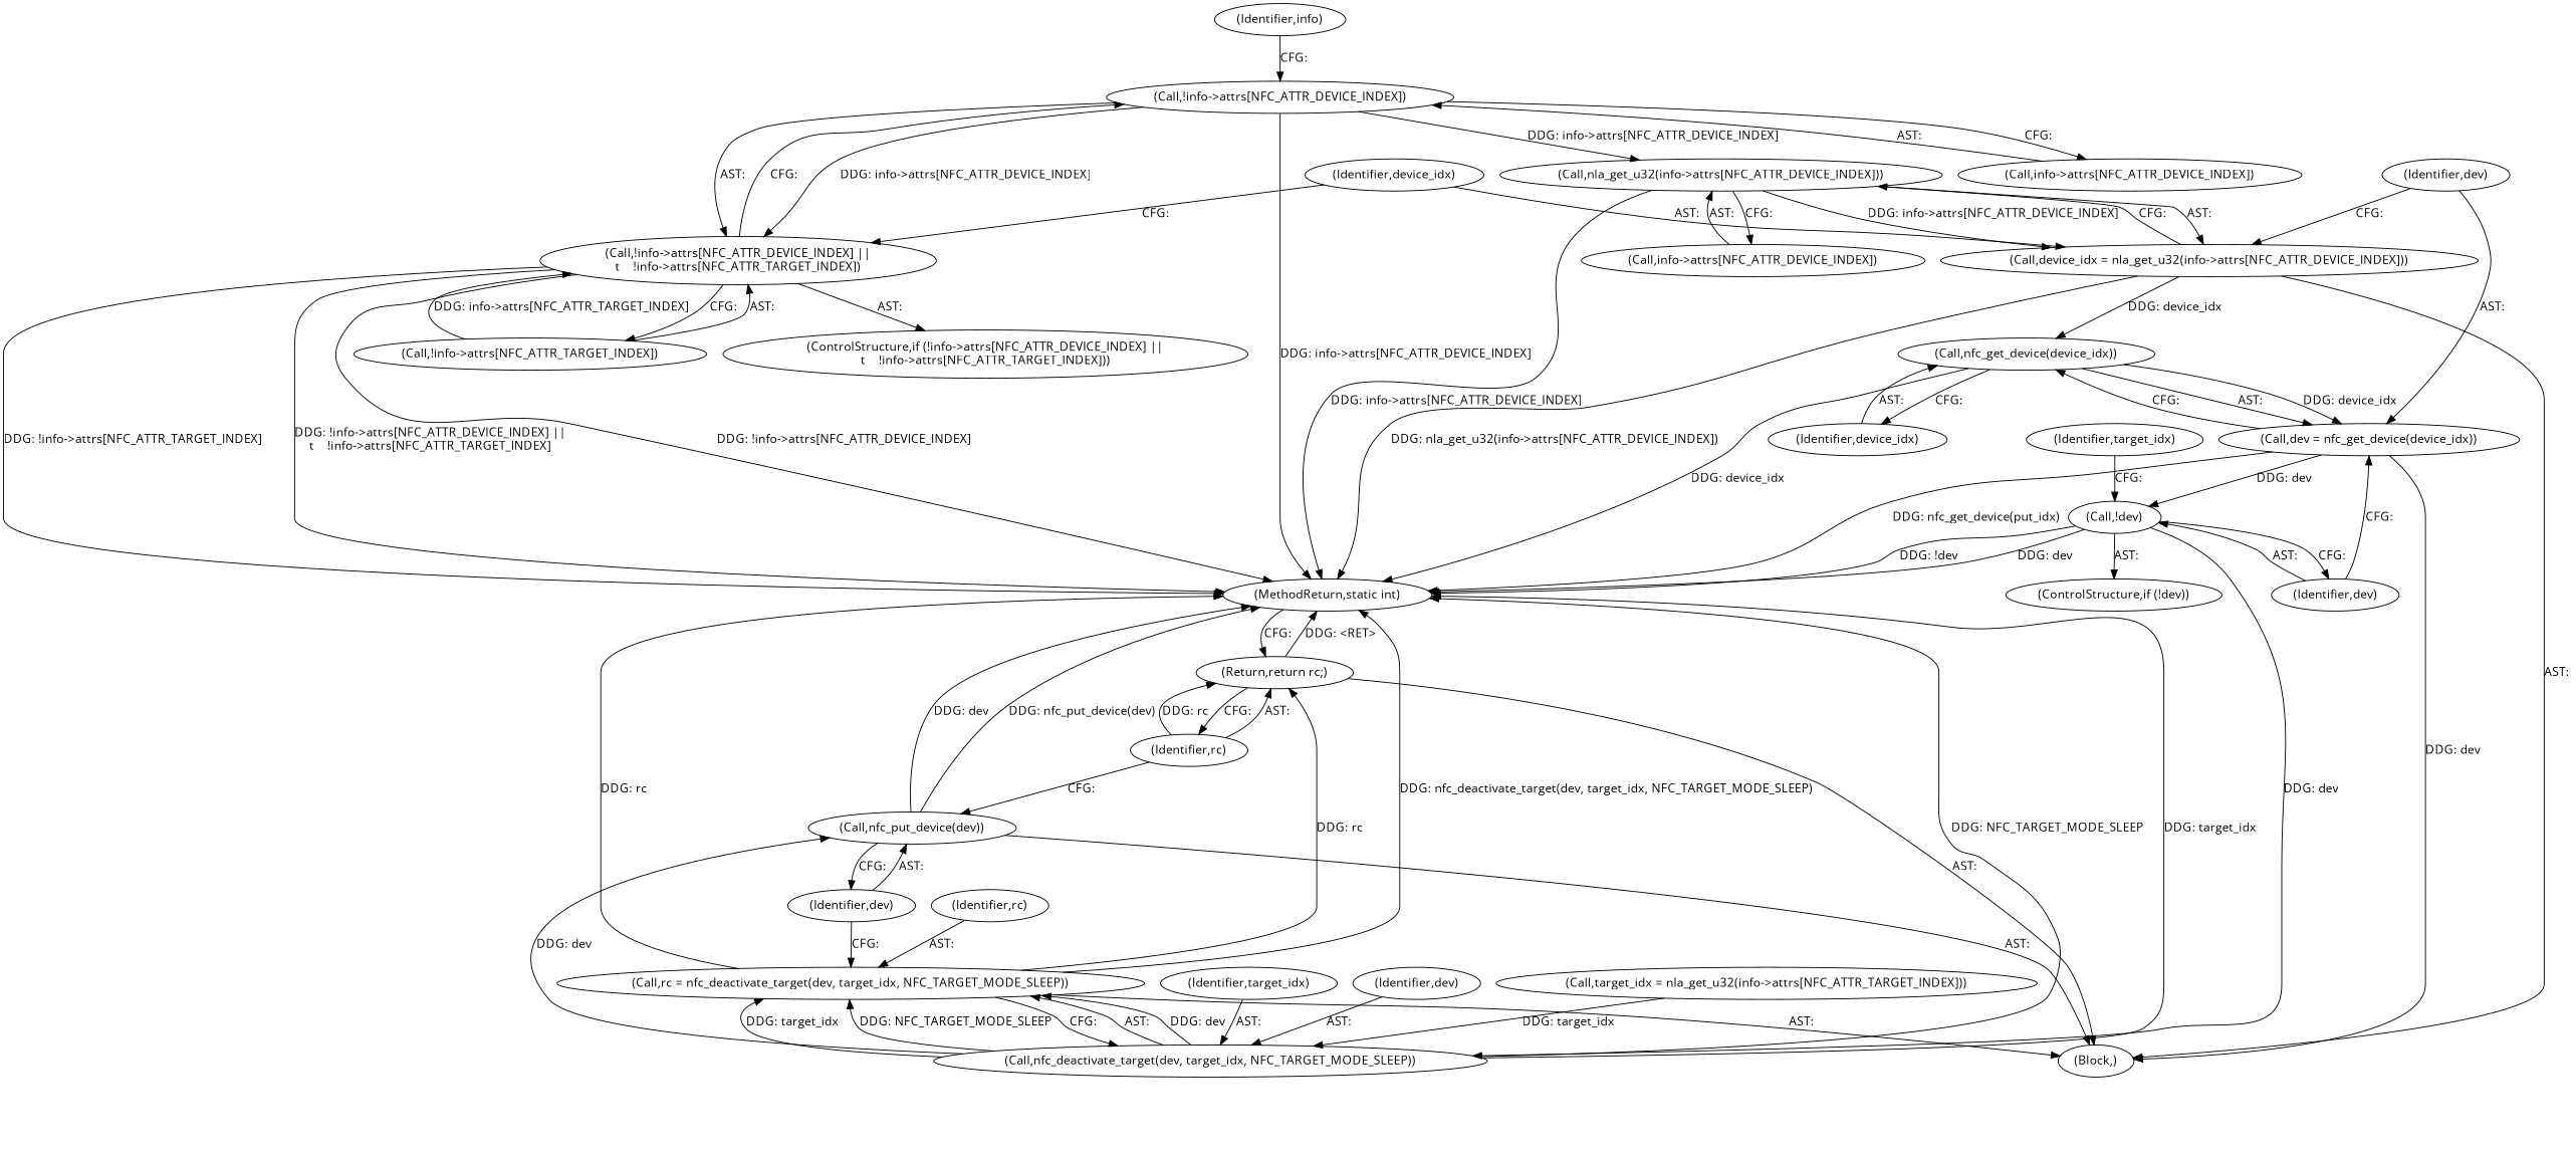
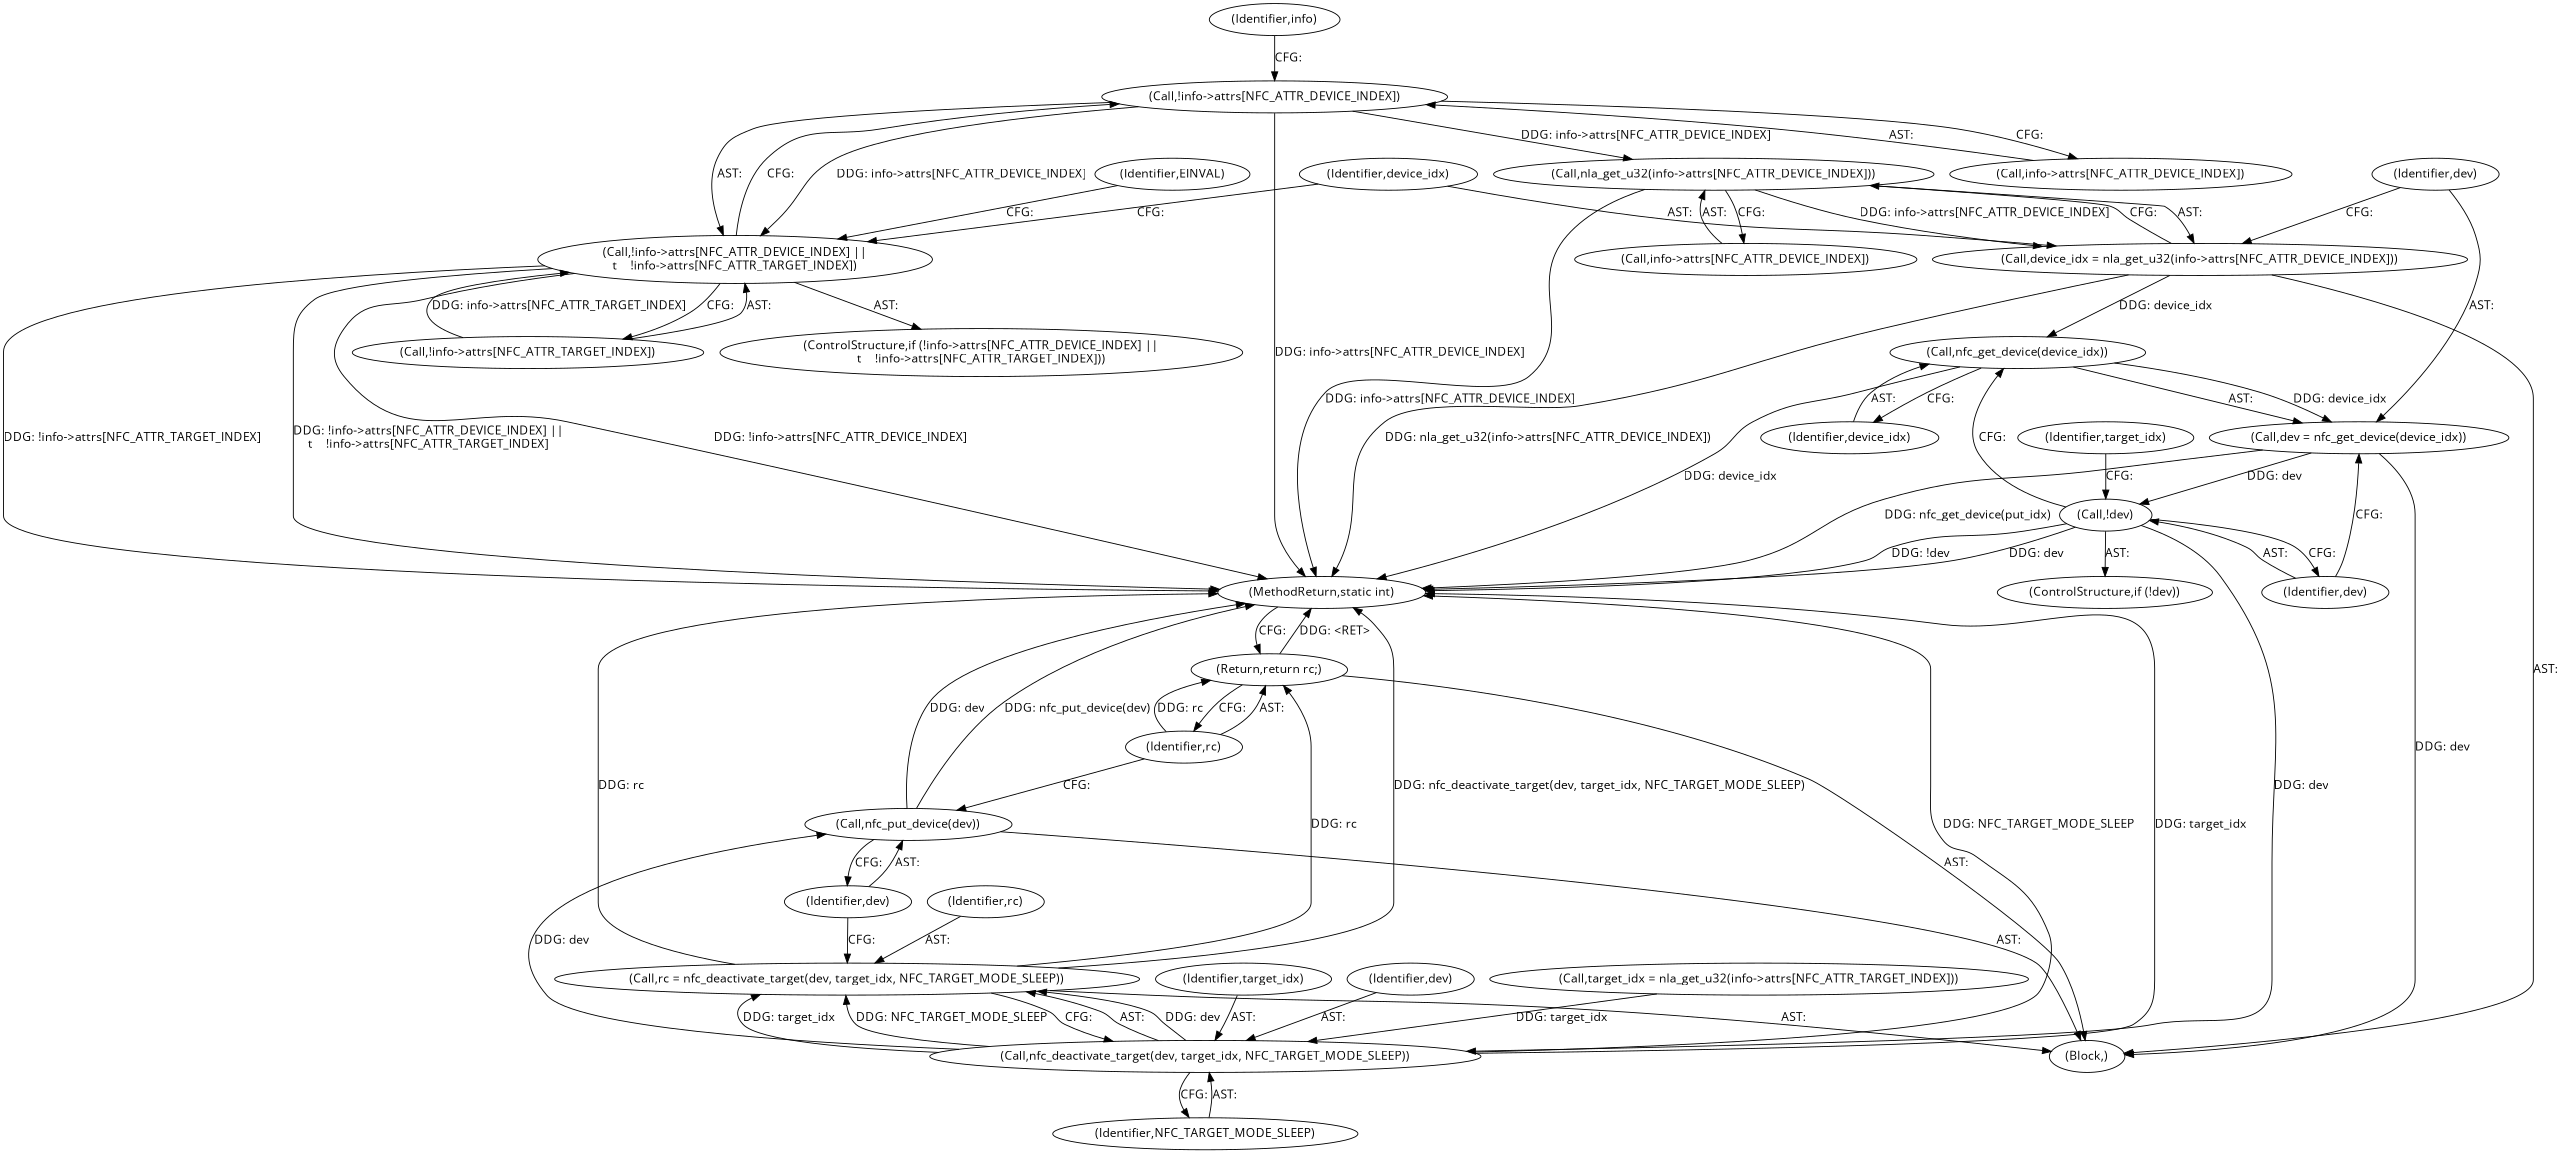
  digraph {
    fontname="Open Sans"
    node [fontname="Open Sans"]
    edge [fontname="Open Sans"]
    n1 [label="(Call,!info->attrs[NFC_ATTR_DEVICE_INDEX])"]
    n2 [label="(Call,!info->attrs[NFC_ATTR_DEVICE_INDEX] ||\n\t    !info->attrs[NFC_ATTR_TARGET_INDEX])"]
    n3 [label="(Call,nla_get_u32(info->attrs[NFC_ATTR_DEVICE_INDEX]))"]
    n4 [label="(MethodReturn,static int)"]
    n5 [label="(Call,info->attrs[NFC_ATTR_DEVICE_INDEX])"]
    n6 [label="(Call,!info->attrs[NFC_ATTR_TARGET_INDEX])"]
    n7 [label="(ControlStructure,if (!info->attrs[NFC_ATTR_DEVICE_INDEX] ||\n\t    !info->attrs[NFC_ATTR_TARGET_INDEX]))"]
    n8 [label="(Call,device_idx = nla_get_u32(info->attrs[NFC_ATTR_DEVICE_INDEX]))"]
    n9 [label="(Call,info->attrs[NFC_ATTR_DEVICE_INDEX])"]
    n10 [label="(Return,return rc;)"]
    n11 [label="(Call,nfc_get_device(device_idx))"]
    n12 [label="(Block,)"]
    n13 [label="(Call,dev = nfc_get_device(device_idx))"]
    n14 [label="(Identifier,device_idx)"]
    n15 [label="(Call,!dev)"]
    n16 [label="(Call,nfc_deactivate_target(dev, target_idx, NFC_TARGET_MODE_SLEEP))"]
    n17 [label="(ControlStructure,if (!dev))"]
    n18 [label="(Identifier,dev)"]
    n19 [label="(Call,rc = nfc_deactivate_target(dev, target_idx, NFC_TARGET_MODE_SLEEP))"]
    n20 [label="(Call,nfc_put_device(dev))"]
+   n21 [label="(Identifier,NFC_TARGET_MODE_SLEEP)"]
    n22 [label="(Identifier,dev)"]
    n23 [label="(Identifier,rc)"]
    n24 [label="(Call,target_idx = nla_get_u32(info->attrs[NFC_ATTR_TARGET_INDEX]))"]
+   n25 [label="(Identifier,EINVAL)"]
    n26 [label="(Identifier,dev)"]
    n27 [label="(Identifier,target_idx)"]
    n28 [label="(Identifier,rc)"]
    n29 [label="(Identifier,info)"]
    n30 [label="(Identifier,device_idx)"]
    n31 [label="(Identifier,target_idx)"]
    n32 [label="(Identifier,dev)"]
    n1 -> n2 [label="AST: "]
    n1 -> n2 [label="DDG: info->attrs[NFC_ATTR_DEVICE_INDEX]"]
    n1 -> n3 [label="DDG: info->attrs[NFC_ATTR_DEVICE_INDEX]"]
    n1 -> n4 [label="DDG: info->attrs[NFC_ATTR_DEVICE_INDEX]"]
    n1 -> n5 [label="CFG: "]
    n2 -> n1 [label="CFG: "]
    n2 -> n4 [label="DDG: !info->attrs[NFC_ATTR_DEVICE_INDEX] ||\n\t    !info->attrs[NFC_ATTR_TARGET_INDEX]"]
    n2 -> n4 [label="DDG: !info->attrs[NFC_ATTR_DEVICE_INDEX]"]
    n2 -> n4 [label="DDG: !info->attrs[NFC_ATTR_TARGET_INDEX]"]
    n2 -> n6 [label="CFG: "]
    n2 -> n7 [label="AST: "]
    n3 -> n4 [label="DDG: info->attrs[NFC_ATTR_DEVICE_INDEX]"]
    n3 -> n8 [label="AST: "]
    n3 -> n8 [label="DDG: info->attrs[NFC_ATTR_DEVICE_INDEX]"]
    n3 -> n9 [label="CFG: "]
    n4 -> n10 [label="CFG: "]
    n5 -> n1 [label="AST: "]
    n6 -> n2 [label="AST: "]
    n6 -> n2 [label="DDG: info->attrs[NFC_ATTR_TARGET_INDEX]"]
    n8 -> n3 [label="CFG: "]
    n8 -> n4 [label="DDG: nla_get_u32(info->attrs[NFC_ATTR_DEVICE_INDEX])"]
    n8 -> n11 [label="DDG: device_idx"]
    n8 -> n12 [label="AST: "]
    n9 -> n3 [label="AST: "]
    n10 -> n4 [label="DDG: <RET>"]
    n10 -> n12 [label="AST: "]
    n10 -> n23 [label="CFG: "]
    n11 -> n4 [label="DDG: device_idx"]
    n11 -> n13 [label="AST: "]
    n11 -> n13 [label="DDG: device_idx"]
    n11 -> n14 [label="CFG: "]
    n13 -> n4 [label="DDG: nfc_get_device(put_idx)"]
-   n13 -> n11 [label="CFG: "]
+   n15 -> n11 [label="CFG: "]
    n13 -> n12 [label="DDG: dev"]
    n13 -> n15 [label="DDG: dev"]
    n14 -> n11 [label="AST: "]
    n15 -> n4 [label="DDG: dev"]
    n15 -> n4 [label="DDG: !dev"]
    n15 -> n16 [label="DDG: dev"]
    n15 -> n17 [label="AST: "]
    n15 -> n18 [label="CFG: "]
    n16 -> n4 [label="DDG: target_idx"]
    n16 -> n4 [label="DDG: NFC_TARGET_MODE_SLEEP"]
    n16 -> n19 [label="AST: "]
    n16 -> n19 [label="DDG: dev"]
    n16 -> n19 [label="DDG: target_idx"]
    n16 -> n19 [label="DDG: NFC_TARGET_MODE_SLEEP"]
    n16 -> n20 [label="DDG: dev"]
+   n16 -> n21 [label="CFG: "]
    n18 -> n13 [label="CFG: "]
    n18 -> n15 [label="AST: "]
    n19 -> n4 [label="DDG: rc"]
    n19 -> n4 [label="DDG: nfc_deactivate_target(dev, target_idx, NFC_TARGET_MODE_SLEEP)"]
    n19 -> n10 [label="DDG: rc"]
    n19 -> n12 [label="AST: "]
    n19 -> n16 [label="CFG: "]
    n20 -> n4 [label="DDG: nfc_put_device(dev)"]
    n20 -> n4 [label="DDG: dev"]
    n20 -> n12 [label="AST: "]
    n20 -> n22 [label="CFG: "]
+   n21 -> n16 [label="AST: "]
    n22 -> n19 [label="CFG: "]
    n22 -> n20 [label="AST: "]
    n23 -> n10 [label="AST: "]
    n23 -> n10 [label="DDG: rc"]
    n23 -> n20 [label="CFG: "]
    n24 -> n16 [label="DDG: target_idx"]
+   n25 -> n2 [label="CFG: "]
    n26 -> n8 [label="CFG: "]
    n26 -> n13 [label="AST: "]
    n27 -> n16 [label="AST: "]
    n28 -> n19 [label="AST: "]
    n29 -> n1 [label="CFG: "]
    n30 -> n2 [label="CFG: "]
    n30 -> n8 [label="AST: "]
    n31 -> n15 [label="CFG: "]
    n32 -> n16 [label="AST: "]
  }
